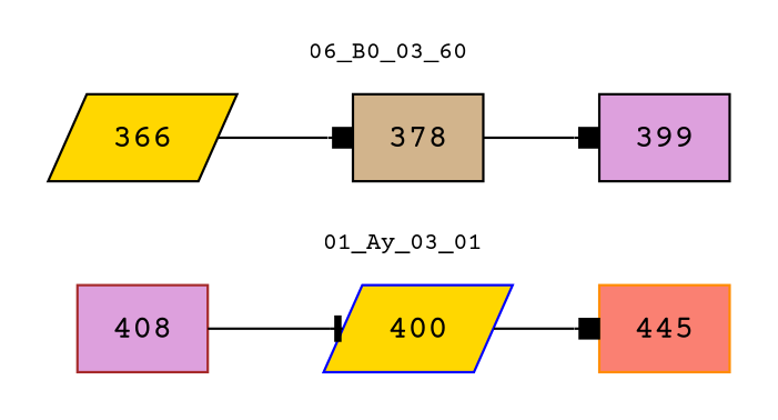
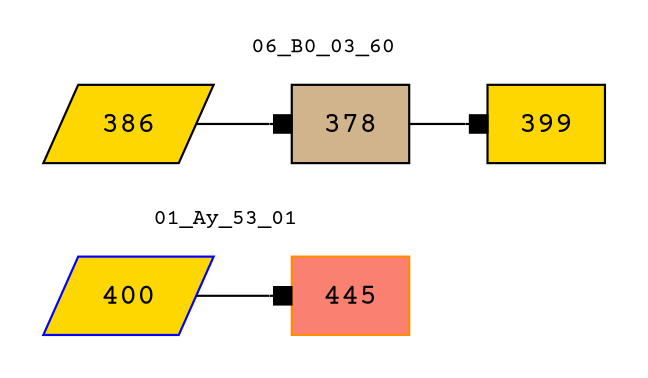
  digraph {
    fontname="Courier Prime"
    rankdir=LR
    node [color=black fillcolor=plum fontname="Courier Prime" shape=box style=filled]
    edge [arrowhead=box color=black fontname="Courier Prime"]
-   n1 [color=brown label=408]
    n2 [color=blue fillcolor=gold label=400 shape=parallelogram]
    n3 [color=darkorange fillcolor=salmon label=445]
-   n4 [fillcolor=gold label=366 shape=parallelogram]
+   n4 [fillcolor=gold label=386 shape=parallelogram]
    n5 [fillcolor=tan label=378]
-   n6 [label=399]
+   n6 [fillcolor=gold label=399]
    subgraph cluster_1 {
      color=white
      fontsize=10
-     label="01_Ay_03_01"
-     n1
+     label="01_Ay_53_01"
      n2
      n3
    }
    subgraph cluster_2 {
      color=white
      fontsize=10
      label="06_B0_03_60"
      n4
      n5
      n6
    }
-   n1 -> n2 [arrowhead=tee]
    n2 -> n3
    n4 -> n5
    n5 -> n6
  }
